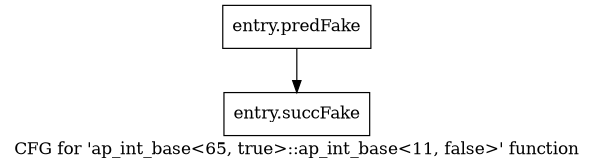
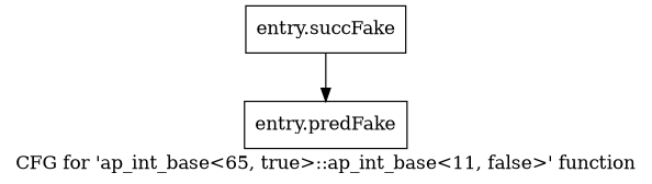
  digraph {
    label="CFG for 'ap_int_base\<65, true\>::ap_int_base\<11, false\>' function"
    node [shape=record]
    n1 [label="{entry.predFake}"]
    n2 [filename="/tools/Xilinx/Vitis_HLS/2022.1/include/ap_int_base.h" label="{entry.succFake}" linenumber=233]
-   n1 -> n2 [execusionnum=3200 filename="/tools/Xilinx/Vitis_HLS/2022.1/include/ap_int_base.h"]
+   n2 -> n1 [execusionnum=3200 filename="/tools/Xilinx/Vitis_HLS/2022.1/include/ap_int_base.h"]
  }
